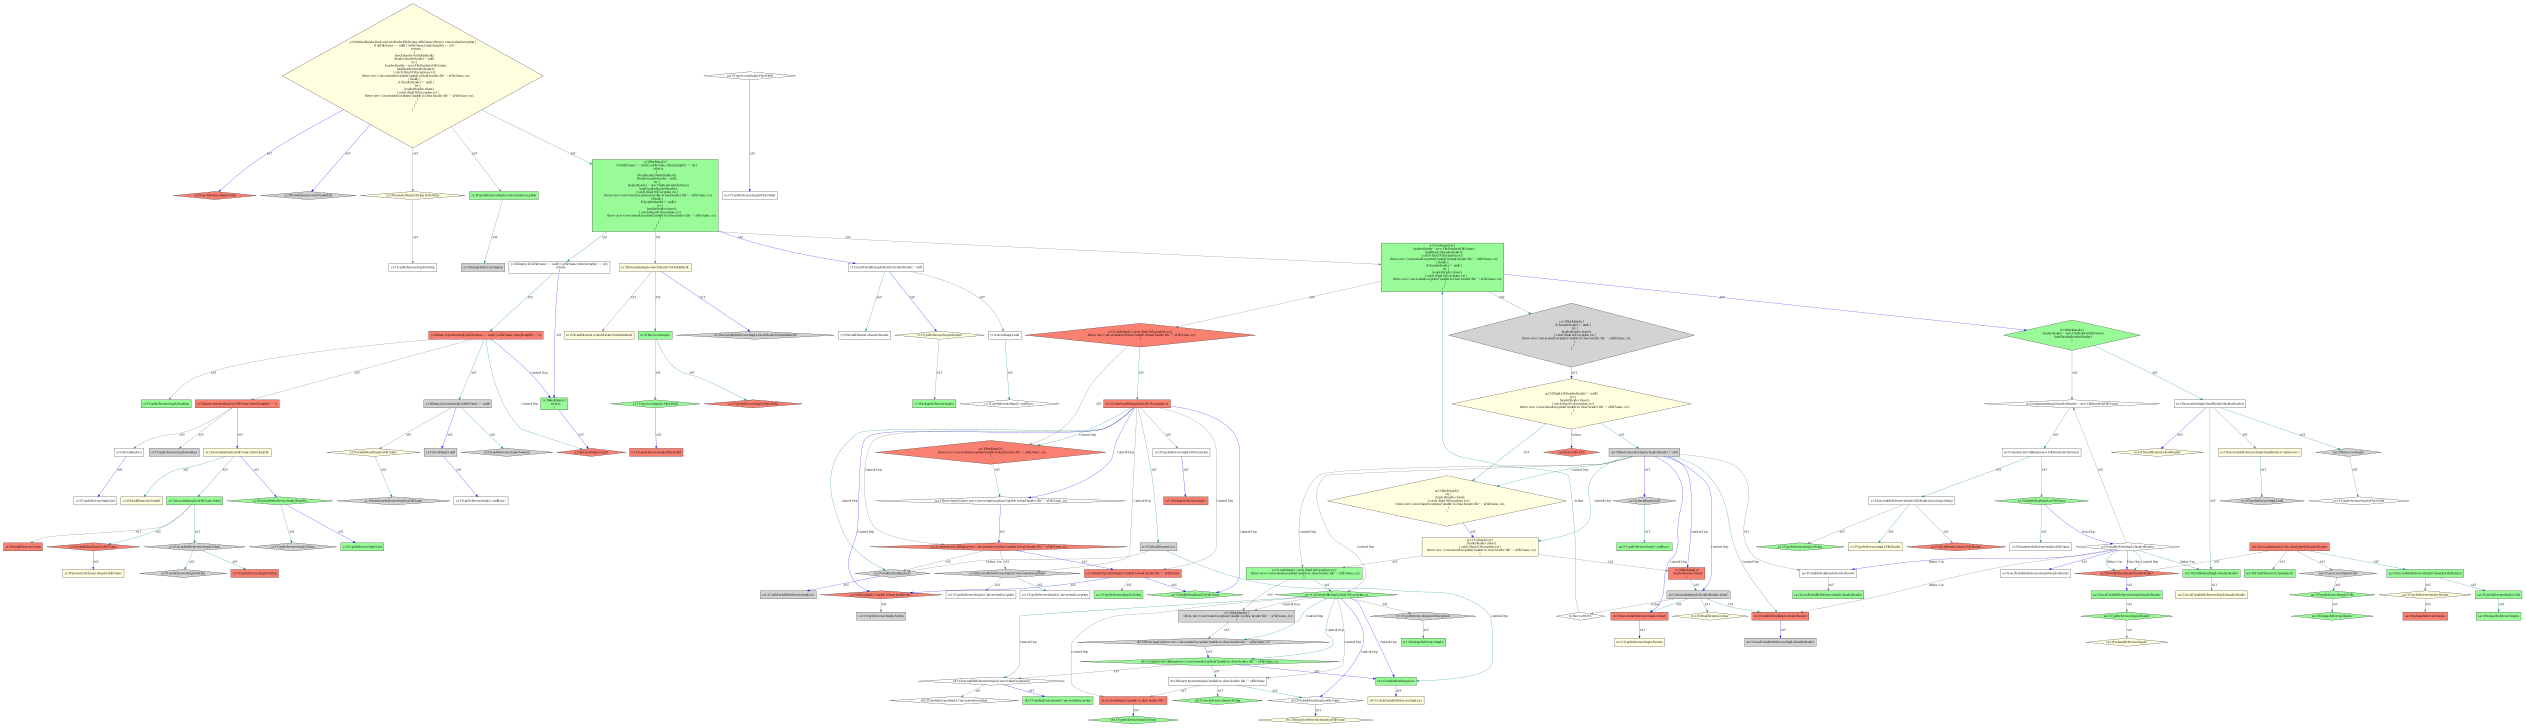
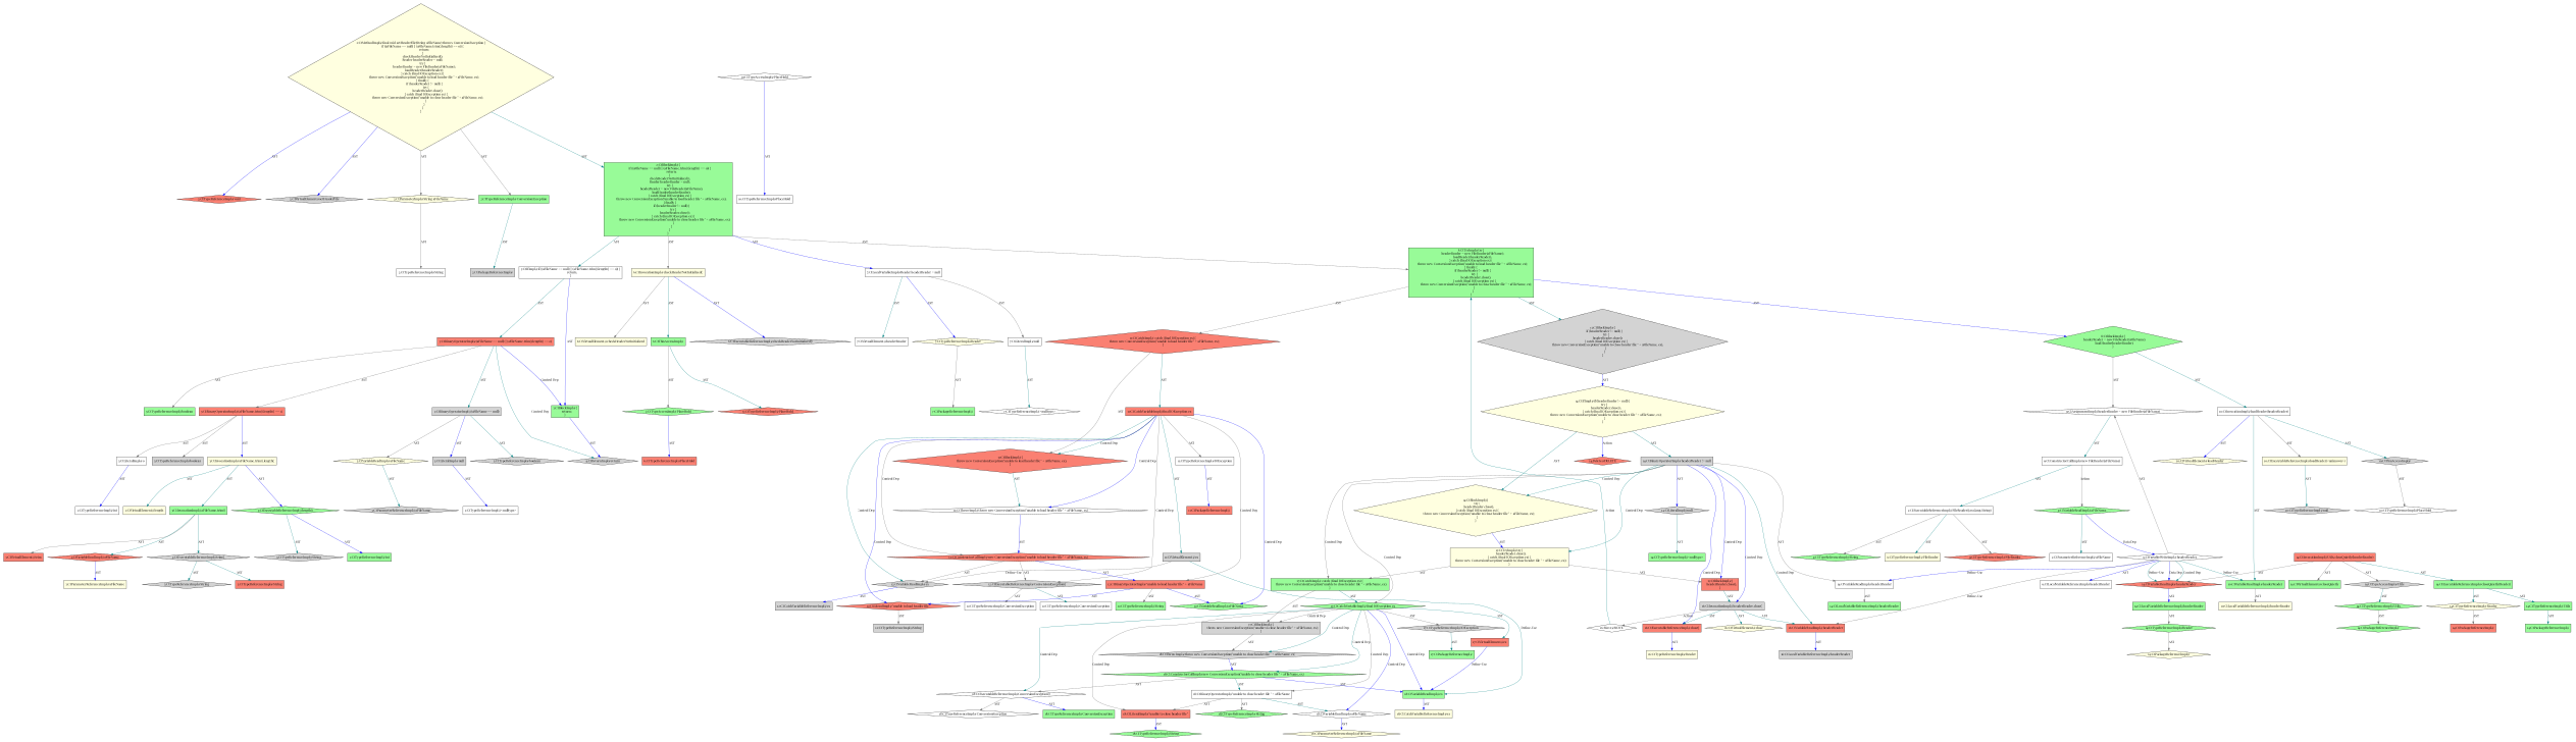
  digraph {
    fontname="Playfair Display"
    node [fillcolor=palegreen fontname="Playfair Display" shape=box style=filled]
    edge [color=teal fontname="Playfair Display"]
    n1 [fillcolor=salmon label="2:CtTypeReferenceImpl@void" shape=diamond]
    n2 [fillcolor=lightgrey label="2:CtVirtualElement@setHeaderFile" shape=diamond]
    n3 [fillcolor=lightyellow label="2:CtParameterImpl@String aFileName" shape=diamond]
    n4 [fillcolor=white label="2:CtTypeReferenceImpl@String"]
    n5 [label="2:CtTypeReferenceImpl@ConversionException"]
    n6 [fillcolor=lightgrey label="2:CtPackageReferenceImpl@"]
    n7 [fillcolor=lightyellow label="3:CtVariableReadImpl@aFileName" shape=diamond]
    n8 [fillcolor=lightgrey label="3:CtParameterReferenceImpl@aFileName" shape=diamond]
    n9 [fillcolor=lightgrey label="3:CtLiteralImpl@null"]
    n10 [fillcolor=white label="3:CtTypeReferenceImpl@<nulltype>"]
    n11 [fillcolor=lightgrey label="3:CtBinaryOperatorImpl@(aFileName == null)"]
    n12 [fillcolor=lightgrey label="3:CtTypeReferenceImpl@boolean" shape=diamond]
    n13 [label="3:CtExecutableReferenceImpl@length()" shape=diamond]
    n14 [fillcolor=lightgrey label="3:CtTypeReferenceImpl@String" shape=diamond]
    n15 [label="3:CtTypeReferenceImpl@int"]
    n16 [fillcolor=lightyellow label="3:CtVirtualElement@length"]
    n17 [fillcolor=lightgrey label="3:CtExecutableReferenceImpl@trim()" shape=diamond]
    n18 [fillcolor=lightgrey label="3:CtTypeReferenceImpl@String" shape=diamond]
    n19 [fillcolor=salmon label="3:CtTypeReferenceImpl@String"]
    n20 [fillcolor=salmon label="3:CtVirtualElement@trim"]
    n21 [fillcolor=salmon label="3:CtVariableReadImpl@aFileName" shape=diamond]
    n22 [fillcolor=lightyellow label="3:CtParameterReferenceImpl@aFileName"]
    n23 [label="3:CtInvocationImpl@aFileName.trim()"]
    n24 [fillcolor=lightyellow label="3:CtInvocationImpl@aFileName.trim().length()"]
    n25 [fillcolor=white label="3:CtLiteralImpl@0"]
    n26 [fillcolor=white label="3:CtTypeReferenceImpl@int"]
    n27 [fillcolor=salmon label="3:CtBinaryOperatorImpl@(aFileName.trim().length() == 0)"]
    n28 [fillcolor=lightgrey label="3:CtTypeReferenceImpl@boolean"]
    n29 [fillcolor=salmon label="3:CtBinaryOperatorImpl@(aFileName == null) || (aFileName.trim().length() == 0)"]
    n30 [label="3:CtTypeReferenceImpl@boolean"]
-   n31 [fillcolor=salmon label="4:CtReturnImpl@return" shape=diamond]
+   n31 [fillcolor=lightgrey label="4:CtReturnImpl@return" shape=diamond]
    n32 [label="3:CtBlockImpl@\{\n    return;\n\}"]
    n33 [fillcolor=white label="3:CtIfImpl@if ((aFileName == null) || (aFileName.trim().length() == 0)) \{\n    return;\n\}"]
    n34 [fillcolor=lightgrey label="6:CtExecutableReferenceImpl@checkHeaderNotInitialized()" shape=diamond]
    n35 [fillcolor=lightyellow label="6:CtVirtualElement@checkHeaderNotInitialized"]
    n36 [label="6:CtTypeAccessImpl@PlaceHold" shape=diamond]
    n37 [fillcolor=salmon label="6:CtTypeReferenceImpl@PlaceHold"]
    n38 [label="6:CtThisAccessImpl@"]
    n39 [fillcolor=salmon label="6:CtTypeReferenceImpl@PlaceHold" shape=diamond]
    n40 [fillcolor=lightyellow label="6:CtInvocationImpl@checkHeaderNotInitialized()"]
    n41 [fillcolor=lightyellow label="7:CtTypeReferenceImpl@Reader" shape=diamond]
    n42 [label="7:CtPackageReferenceImpl@"]
    n43 [fillcolor=white label="7:CtLiteralImpl@null"]
    n44 [fillcolor=white label="7:CtTypeReferenceImpl@<nulltype>" shape=diamond]
    n45 [fillcolor=white label="7:CtVirtualElement@headerReader"]
    n46 [fillcolor=white label="7:CtLocalVariableImpl@Reader headerReader = null"]
    n47 [fillcolor=white label="9:CtVariableWriteImpl@headerReader" shape=diamond]
    n48 [fillcolor=white label="9:CtLocalVariableReferenceImpl@headerReader"]
    n49 [label="10:CtVariableReadImpl@headerReader"]
    n50 [fillcolor=white label="14:CtVariableReadImpl@headerReader"]
    n51 [fillcolor=salmon label="16:CtVariableReadImpl@headerReader"]
    n52 [fillcolor=salmon label="14:CtVariableReadImpl@headerReader" shape=diamond]
    n53 [fillcolor=white label="9:CtAssignmentImpl@headerReader = new FileReader(aFileName)" shape=diamond]
    n54 [fillcolor=lightyellow label="10:CtLocalVariableReferenceImpl@headerReader"]
    n55 [label="14:CtLocalVariableReferenceImpl@headerReader"]
    n56 [fillcolor=lightgrey label="16:CtLocalVariableReferenceImpl@headerReader"]
    n57 [label="14:CtLocalVariableReferenceImpl@headerReader"]
    n58 [fillcolor=white label="9:CtExecutableReferenceImpl@FileReader(java.lang.String)"]
    n59 [fillcolor=lightyellow label="9:CtTypeReferenceImpl@FileReader"]
    n60 [fillcolor=salmon label="9:CtTypeReferenceImpl@FileReader" shape=diamond]
    n61 [label="9:CtTypeReferenceImpl@String" shape=diamond]
    n62 [label="9:CtVariableReadImpl@aFileName" shape=diamond]
    n63 [fillcolor=white label="9:CtParameterReferenceImpl@aFileName"]
    n64 [fillcolor=white label="9:CtConstructorCallImpl@new FileReader(aFileName)"]
    n65 [fillcolor=lightyellow label="10:CtExecutableReferenceImpl@loadHeader(<unknown>)"]
    n66 [fillcolor=lightgrey label="10:CtTypeReferenceImpl@null" shape=diamond]
    n67 [fillcolor=lightyellow label="10:CtVirtualElement@loadHeader" shape=diamond]
    n68 [fillcolor=white label="10:CtTypeAccessImpl@PlaceHold" shape=diamond]
    n69 [fillcolor=white label="10:CtTypeReferenceImpl@PlaceHold"]
    n70 [fillcolor=lightgrey label="10:CtThisAccessImpl@" shape=diamond]
    n71 [fillcolor=white label="10:CtTypeReferenceImpl@PlaceHold" shape=diamond]
    n72 [fillcolor=white label="10:CtInvocationImpl@loadHeader(headerReader)"]
    n73 [label="8:CtBlockImpl@\{\n    headerReader = new FileReader(aFileName);\n    loadHeader(headerReader);\n\}" shape=diamond]
    n74 [fillcolor=lightgrey label="11:CtVirtualElement@ex"]
    n75 [fillcolor=lightgrey label="12:CtVariableReadImpl@ex" shape=diamond]
    n76 [label="18:CtVariableReadImpl@ex"]
    n77 [fillcolor=lightgrey label="12:CtCatchVariableReferenceImpl@ex"]
    n78 [fillcolor=lightyellow label="18:CtCatchVariableReferenceImpl@ex"]
    n79 [fillcolor=white label="11:CtTypeReferenceImpl@IOException"]
    n80 [fillcolor=salmon label="11:CtPackageReferenceImpl@"]
    n81 [fillcolor=salmon label="11:CtCatchVariableImpl@final IOException ex"]
    n82 [fillcolor=lightgrey label="12:CtExecutableReferenceImpl@ConversionException()" shape=diamond]
    n83 [fillcolor=salmon label="12:CtLiteralImpl@\"unable to load header file \"" shape=diamond]
    n84 [label="12:CtVariableReadImpl@aFileName" shape=diamond]
    n85 [fillcolor=salmon label="12:CtBinaryOperatorImpl@\"unable to load header file \" + aFileName"]
    n86 [fillcolor=salmon label="12:CtConstructorCallImpl@new ConversionException(\"unable to load header file \" + aFileName, ex)" shape=diamond]
    n87 [fillcolor=white label="12:CtThrowImpl@throw new ConversionException(\"unable to load header file \" + aFileName, ex)" shape=diamond]
    n88 [fillcolor=salmon label="11:CtBlockImpl@\{\n    throw new ConversionException(\"unable to load header file \" + aFileName, ex);\n\}" shape=diamond]
    n89 [fillcolor=white label="12:CtTypeReferenceImpl@ConversionException"]
    n90 [fillcolor=white label="12:CtTypeReferenceImpl@ConversionException"]
    n91 [fillcolor=lightgrey label="12:CtTypeReferenceImpl@String"]
    n92 [label="12:CtTypeReferenceImpl@String"]
    n93 [fillcolor=salmon label="11:CtCatchImpl@ catch (final IOException ex) \{\n    throw new ConversionException(\"unable to load header file \" + aFileName, ex);\n\}" shape=diamond]
    n94 [fillcolor=lightgrey label="14:CtLiteralImpl@null" shape=diamond]
    n95 [label="14:CtTypeReferenceImpl@<nulltype>"]
    n96 [fillcolor=lightgrey label="14:CtBinaryOperatorImpl@headerReader != null"]
    n97 [fillcolor=salmon label="16:CtExecutableReferenceImpl@close()"]
    n98 [fillcolor=lightgrey label="16:CtInvocationImpl@headerReader.close()"]
    n99 [fillcolor=salmon label="15:CtBlockImpl@\{\n    headerReader.close();\n\}"]
    n100 [label="17:CtCatchVariableImpl@final IOException ex" shape=diamond]
    n101 [label="17:CtCatchImpl@ catch (final IOException ex) \{\n    throw new ConversionException(\"unable to close header file \" + aFileName, ex);\n\}"]
    n102 [fillcolor=lightyellow label="15:CtTryImpl@try \{\n    headerReader.close();\n\} catch (final IOException ex) \{\n    throw new ConversionException(\"unable to close header file \" + aFileName, ex);\n\}"]
    n103 [fillcolor=lightyellow label="14:CtBlockImpl@\{\n    try \{\n        headerReader.close();\n    \} catch (final IOException ex) \{\n        throw new ConversionException(\"unable to close header file \" + aFileName, ex);\n    \}\n\}" shape=diamond]
    n104 [fillcolor=lightyellow label="16:CtTypeReferenceImpl@Reader"]
    n105 [fillcolor=lightyellow label="16:CtVirtualElement@close" shape=diamond]
    n106 [fillcolor=white label="16:Move@MOVE" shape=diamond]
+   n107 [fillcolor=salmon label="17:CtVirtualElement@ex"]
    n108 [fillcolor=lightgrey label="17:CtTypeReferenceImpl@IOException" shape=diamond]
    n109 [fillcolor=white label="18:CtExecutableReferenceImpl@ConversionException()" shape=diamond]
    n110 [fillcolor=salmon label="18:CtLiteralImpl@\"unable to close header file \""]
    n111 [fillcolor=white label="18:CtVariableReadImpl@aFileName" shape=diamond]
    n112 [fillcolor=white label="18:CtBinaryOperatorImpl@\"unable to close header file \" + aFileName"]
    n113 [label="18:CtConstructorCallImpl@new ConversionException(\"unable to close header file \" + aFileName, ex)" shape=diamond]
    n114 [fillcolor=lightgrey label="18:CtThrowImpl@throw new ConversionException(\"unable to close header file \" + aFileName, ex)" shape=diamond]
    n115 [fillcolor=lightgrey label="17:CtBlockImpl@\{\n    throw new ConversionException(\"unable to close header file \" + aFileName, ex);\n\}"]
    n116 [label="8:CtTryImpl@try \{\n    headerReader = new FileReader(aFileName);\n    loadHeader(headerReader);\n\} catch (final IOException ex) \{\n    throw new ConversionException(\"unable to load header file \" + aFileName, ex);\n\} finally \{\n    if (headerReader != null) \{\n        try \{\n            headerReader.close();\n        \} catch (final IOException ex) \{\n            throw new ConversionException(\"unable to close header file \" + aFileName, ex);\n        \}\n    \}\n\}"]
    n117 [label="17:CtPackageReferenceImpl@"]
    n118 [label="18:CtTypeReferenceImpl@ConversionException"]
    n119 [fillcolor=white label="18:CtTypeReferenceImpl@ConversionException" shape=diamond]
    n120 [label="18:CtTypeReferenceImpl@String" shape=diamond]
    n121 [fillcolor=lightyellow label="18:CtParameterReferenceImpl@aFileName" shape=diamond]
    n122 [label="18:CtTypeReferenceImpl@String" shape=diamond]
    n123 [fillcolor=lightyellow label="14:CtIfImpl@if (headerReader != null) \{\n    try \{\n        headerReader.close();\n    \} catch (final IOException ex) \{\n        throw new ConversionException(\"unable to close header file \" + aFileName, ex);\n    \}\n\}" shape=diamond]
    n124 [fillcolor=salmon label="14:Delete@DELETE" shape=diamond]
    n125 [fillcolor=lightgrey label="13:CtBlockImpl@\{\n    if (headerReader != null) \{\n        try \{\n            headerReader.close();\n        \} catch (final IOException ex) \{\n            throw new ConversionException(\"unable to close header file \" + aFileName, ex);\n        \}\n    \}\n\}" shape=diamond]
    n126 [label="2:CtBlockImpl@\{\n    if ((aFileName == null) || (aFileName.trim().length() == 0)) \{\n        return;\n    \}\n    checkHeaderNotInitialized();\n    Reader headerReader = null;\n    try \{\n        headerReader = new FileReader(aFileName);\n        loadHeader(headerReader);\n    \} catch (final IOException ex) \{\n        throw new ConversionException(\"unable to load header file \" + aFileName, ex);\n    \} finally \{\n        if (headerReader != null) \{\n            try \{\n                headerReader.close();\n            \} catch (final IOException ex) \{\n                throw new ConversionException(\"unable to close header file \" + aFileName, ex);\n            \}\n        \}\n    \}\n\}"]
    n127 [fillcolor=lightyellow label="2:CtMethodImpl@final void setHeaderFile(String aFileName) throws ConversionException \{\n    if ((aFileName == null) || (aFileName.trim().length() == 0)) \{\n        return;\n    \}\n    checkHeaderNotInitialized();\n    Reader headerReader = null;\n    try \{\n        headerReader = new FileReader(aFileName);\n        loadHeader(headerReader);\n    \} catch (final IOException ex) \{\n        throw new ConversionException(\"unable to load header file \" + aFileName, ex);\n    \} finally \{\n        if (headerReader != null) \{\n            try \{\n                headerReader.close();\n            \} catch (final IOException ex) \{\n                throw new ConversionException(\"unable to close header file \" + aFileName, ex);\n            \}\n        \}\n    \}\n\}" shape=diamond]
    n128 [fillcolor=salmon label="14:CtInvocationImpl@Utils.closeQuietly(headerReader)"]
    n129 [fillcolor=lightgrey label="14:CtTypeAccessImpl@Utils" shape=diamond]
    n130 [label="14:CtExecutableReferenceImpl@closeQuietly(Reader)"]
    n131 [label="14:CtVirtualElement@closeQuietly"]
    n132 [label="14:CtPackageReferenceImpl@" shape=diamond]
    n133 [label="14:CtTypeReferenceImpl@Utils" shape=diamond]
    n134 [label="14:CtPackageReferenceImpl@"]
    n135 [label="14:CtTypeReferenceImpl@Utils"]
    n136 [fillcolor=salmon label="14:CtPackageReferenceImpl@"]
    n137 [fillcolor=lightyellow label="14:CtTypeReferenceImpl@Reader" shape=diamond]
    n138 [fillcolor=lightyellow label="14:CtPackageReferenceImpl@" shape=diamond]
    n139 [label="14:CtTypeReferenceImpl@Reader" shape=diamond]
    n3 -> n4 [color=gray40 label=AST]
    n5 -> n6 [label=AST]
    n7 -> n8 [label=AST]
    n9 -> n10 [color=blue label=AST]
    n11 -> n7 [color=gray40 label=AST]
    n11 -> n9 [color=blue label=AST]
    n11 -> n12 [label=AST]
    n13 -> n14 [label=AST]
    n13 -> n15 [color=blue label=AST]
    n17 -> n18 [label=AST]
    n17 -> n19 [label=AST]
    n21 -> n22 [color=blue label=AST]
    n23 -> n17 [label=AST]
    n23 -> n20 [color=gray40 label=AST]
    n23 -> n21 [label=AST]
    n24 -> n13 [color=blue label=AST]
    n24 -> n16 [label=AST]
    n24 -> n23 [label=AST]
    n25 -> n26 [color=blue label=AST]
    n27 -> n24 [color=blue label=AST]
    n27 -> n25 [color=gray40 label=AST]
    n27 -> n28 [color=gray40 label=AST]
    n29 -> n11 [label=AST]
    n29 -> n27 [color=gray40 label=AST]
    n29 -> n30 [color=gray40 label=AST]
    n29 -> n31 [label="Control Dep"]
    n29 -> n32 [color=blue label="Control Dep"]
    n32 -> n31 [color=blue label=AST]
    n33 -> n29 [label=AST]
    n33 -> n32 [color=blue label=AST]
    n36 -> n37 [color=blue label=AST]
    n38 -> n36 [color=gray40 label=AST]
    n38 -> n39 [label=AST]
    n40 -> n34 [color=blue label=AST]
    n40 -> n35 [color=gray40 label=AST]
    n40 -> n38 [label=AST]
    n41 -> n42 [color=gray40 label=AST]
    n43 -> n44 [label=AST]
    n46 -> n41 [color=blue label=AST]
    n46 -> n43 [color=gray40 label=AST]
    n46 -> n45 [label=AST]
    n47 -> n48 [color=blue label=AST]
    n47 -> n49 [label="Define-Use"]
    n47 -> n50 [color=blue label="Define-Use"]
    n47 -> n51 [color=gray40 label="Define-Use"]
    n47 -> n52 [label="Define-Use"]
    n47 -> n52 [color=blue label="Data Dep"]
    n47 -> n52 [label="Control Dep"]
    n47 -> n53 [color=gray40 label=AST]
    n49 -> n54 [color=gray40 label=AST]
    n50 -> n55 [color=gray40 label=AST]
    n51 -> n56 [color=blue label=AST]
    n52 -> n57 [color=blue label=AST]
    n53 -> n64 [label=AST]
    n57 -> n139 [color=gray40 label=AST]
    n58 -> n59 [label=AST]
    n58 -> n60 [color=gray40 label=AST]
    n58 -> n61 [color=gray40 label=AST]
    n62 -> n47 [color=blue label="Data Dep"]
    n62 -> n63 [label=AST]
    n64 -> n58 [label=AST]
-   n64 -> n62 [color=gray40 label=AST]
+   n64 -> n62 [color=gray40 label=Action]
    n65 -> n66 [label=AST]
    n68 -> n69 [color=blue label=AST]
    n70 -> n71 [color=gray40 label=AST]
    n72 -> n49 [label=AST]
    n72 -> n65 [color=gray40 label=AST]
    n72 -> n67 [color=blue label=AST]
    n72 -> n70 [label=AST]
    n73 -> n53 [color=gray40 label=AST]
    n73 -> n72 [label=AST]
    n74 -> n75 [color=gray40 label="Define-Use"]
-   n74 -> n76 [label="Control Dep"]
+   n74 -> n76 [label="Define-Use"]
    n75 -> n77 [color=blue label=AST]
    n76 -> n78 [color=blue label=AST]
    n79 -> n80 [color=blue label=AST]
    n81 -> n74 [label=AST]
    n81 -> n75 [label="Control Dep"]
    n81 -> n79 [color=gray40 label=AST]
    n81 -> n82 [color=gray40 label="Control Dep"]
    n81 -> n83 [color=blue label="Control Dep"]
    n81 -> n84 [color=blue label="Control Dep"]
    n81 -> n85 [color=gray40 label="Control Dep"]
    n81 -> n86 [color=gray40 label="Control Dep"]
    n81 -> n87 [color=blue label="Control Dep"]
    n81 -> n88 [label="Control Dep"]
    n82 -> n89 [label=AST]
    n82 -> n90 [color=gray40 label=AST]
    n83 -> n91 [color=gray40 label=AST]
    n85 -> n83 [color=blue label=AST]
    n85 -> n84 [color=blue label=AST]
    n85 -> n92 [color=gray40 label=AST]
    n86 -> n75 [color=gray40 label=AST]
    n86 -> n82 [color=gray40 label=AST]
    n86 -> n85 [color=blue label=AST]
    n87 -> n86 [color=blue label=AST]
    n88 -> n87 [label=AST]
    n93 -> n81 [label=AST]
    n93 -> n88 [color=gray40 label=AST]
    n94 -> n95 [label=AST]
    n96 -> n50 [color=gray40 label=AST]
    n96 -> n51 [label="Control Dep"]
    n96 -> n94 [color=blue label=AST]
    n96 -> n97 [color=blue label="Control Dep"]
    n96 -> n98 [color=blue label="Control Dep"]
    n96 -> n99 [color=blue label="Control Dep"]
    n96 -> n100 [color=gray40 label="Control Dep"]
    n96 -> n101 [color=gray40 label="Control Dep"]
    n96 -> n102 [label="Control Dep"]
    n96 -> n103 [label="Control Dep"]
    n97 -> n104 [color=blue label=AST]
    n98 -> n51 [label=AST]
    n98 -> n97 [label=AST]
    n98 -> n105 [label=AST]
    n98 -> n106 [color=gray40 label=Action]
    n99 -> n98 [label=AST]
    n100 -> n76 [color=blue label="Control Dep"]
+   n100 -> n107 [label=AST]
    n100 -> n108 [color=gray40 label=AST]
    n100 -> n109 [label="Control Dep"]
    n100 -> n110 [color=gray40 label="Control Dep"]
    n100 -> n111 [color=blue label="Control Dep"]
    n100 -> n112 [color=gray40 label="Control Dep"]
    n100 -> n113 [label="Control Dep"]
    n100 -> n114 [label="Control Dep"]
    n100 -> n115 [color=gray40 label="Control Dep"]
    n101 -> n100 [label=AST]
    n101 -> n115 [color=gray40 label=AST]
    n102 -> n99 [color=gray40 label=AST]
    n102 -> n101 [color=gray40 label=AST]
    n103 -> n102 [color=blue label=AST]
    n106 -> n116 [label=Action]
+   n107 -> n76 [color=blue label="Define-Use"]
    n108 -> n117 [label=AST]
    n109 -> n118 [color=blue label=AST]
    n109 -> n119 [color=gray40 label=AST]
    n110 -> n120 [color=blue label=AST]
    n111 -> n121 [color=blue label=AST]
    n112 -> n110 [color=gray40 label=AST]
    n112 -> n111 [label=AST]
    n112 -> n122 [color=gray40 label=AST]
    n113 -> n76 [color=blue label=AST]
    n113 -> n109 [color=gray40 label=AST]
    n113 -> n112 [label=AST]
    n114 -> n113 [color=blue label=AST]
    n115 -> n114 [color=gray40 label=AST]
    n116 -> n73 [color=blue label=AST]
    n116 -> n93 [color=gray40 label=AST]
    n116 -> n125 [label=AST]
    n123 -> n96 [label=AST]
    n123 -> n103 [label=AST]
    n123 -> n124 [color=blue label=Action]
    n125 -> n123 [color=blue label=AST]
    n126 -> n33 [label=AST]
    n126 -> n40 [color=gray40 label=AST]
    n126 -> n46 [color=blue label=AST]
    n126 -> n116 [color=gray40 label=AST]
    n127 -> n1 [color=blue label=AST]
    n127 -> n2 [color=blue label=AST]
    n127 -> n3 [color=gray40 label=AST]
    n127 -> n5 [color=gray40 label=AST]
    n127 -> n126 [label=AST]
    n128 -> n52 [color=gray40 label=AST]
    n128 -> n129 [color=gray40 label=AST]
    n128 -> n130 [label=AST]
    n128 -> n131 [color=gray40 label=AST]
    n129 -> n133 [label=AST]
    n130 -> n135 [label=AST]
    n130 -> n137 [label=AST]
    n133 -> n132 [color=gray40 label=AST]
    n135 -> n134 [label=AST]
    n137 -> n136 [color=gray40 label=AST]
    n139 -> n138 [color=gray40 label=AST]
  }
